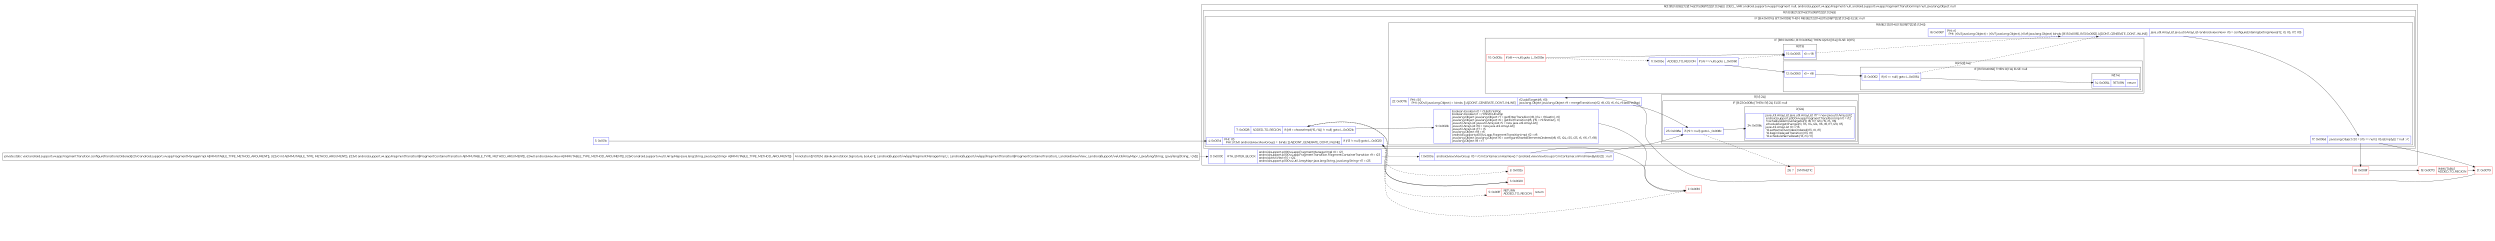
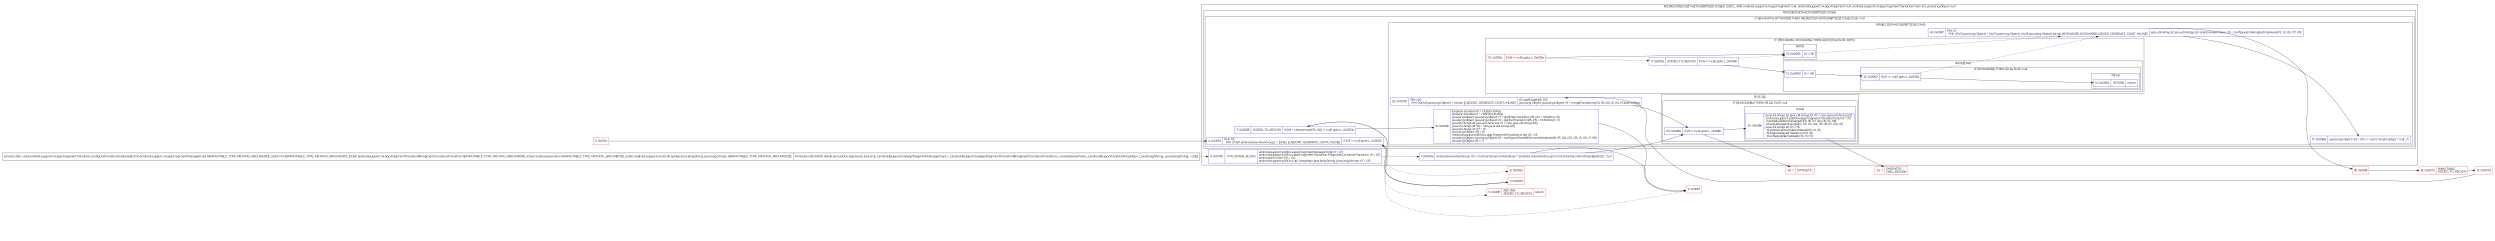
  digraph {
    fontname=Montserrat
    rankdir=LR
    node [color=blue fontname=Montserrat shape=record]
    edge [fontname=Montserrat]
    n1 [label="{14\:\ 0x0064|RETURN\l|return\l}"]
    n2 [label="{13\:\ 0x0062|if (r0 == null) goto L_0x0064\l}"]
    n3 [label="{12\:\ 0x0060|r0 = r18\l}"]
    n4 [label="{15\:\ 0x0065|r0 = r18\l}"]
    n5 [color=red label="{10\:\ 0x005c|if (r8 == null) goto L_0x005e\l}"]
    n6 [label="{11\:\ 0x005e|ADDED_TO_REGION\l|if (r6 == null) goto L_0x0060\l}"]
    n7 [label="{24\:\ 0x008c|java.util.ArrayList java.util.ArrayList r17 = new java.util.ArrayList()\landroid.support.p000v4.app.FragmentTransitionImpl r0 = r12\lr0.scheduleRemoveTargets(r9, r8, r17, r20, r15, r6, r16)\lscheduleTargetChange(r0, r13, r14, r24, r16, r8, r17, r20, r15)\ljava.util.ArrayList r0 = r16\lr12.setNameOverridesOrdered(r13, r0, r11)\lr12.beginDelayedTransition(r13, r9)\lr12.scheduleNameReset(r13, r0, r11)\l}"]
    n8 [label="{23\:\ 0x008a|if (r9 != null) goto L_0x008c\l}"]
    n9 [label="{9\:\ 0x002b|boolean boolean r0 = r9.lastInIsPop\lboolean boolean r1 = r9.firstOutIsPop\ljava.lang.Object java.lang.Object r7 = getEnterTransition(r8, (r14 = r9.lastIn), r0)\ljava.lang.Object java.lang.Object r6 = getExitTransition(r8, (r15 = r9.firstOut), r1)\ljava.util.ArrayList java.util.ArrayList r5 = new java.util.ArrayList()\ljava.util.ArrayList r16 = new java.util.ArrayList()\ljava.util.ArrayList r17 = r5\ljava.lang.Object r18 = r6\landroid.support.p000v4.app.FragmentTransitionImpl r12 = r8\ljava.lang.Object java.lang.Object r6 = configureSharedElementsOrdered(r8, r13, r24, r25, r23, r5, r16, r7, r18)\ljava.lang.Object r8 = r7\l}"]
    n10 [label="{16\:\ 0x0067|PHI: r0 \l  PHI: (r0v3 java.lang.Object) = (r0v7 java.lang.Object), (r0v8 java.lang.Object) binds: [B:15:0x0065, B:13:0x0062] A[DONT_GENERATE, DONT_INLINE]\l|java.util.ArrayList java.util.ArrayList\<android.view.View\> r15 = configureEnteringExitingViews(r12, r0, r15, r17, r10)\l}"]
    n11 [label="{17\:\ 0x006d|java.lang.Object r20 = (r15 == null \|\| r15.isEmpty()) ? null : r0\l}"]
    n12 [label="{22\:\ 0x007b|PHI: r20 \l  PHI: (r20v0 java.lang.Object) =  binds: [] A[DONT_GENERATE, DONT_INLINE]\l|r12.addTarget(r8, r10)\ljava.lang.Object java.lang.Object r9 = mergeTransitions(r12, r8, r20, r6, r14, r9.lastInIsPop)\l}"]
    n13 [label="{4\:\ 0x001d|PHI: r13 \l  PHI: (r13v0 android.view.ViewGroup) =  binds: [] A[DONT_GENERATE, DONT_INLINE]\l|if (r13 != null) goto L_0x0020\l}"]
    n14 [label="{7\:\ 0x0028|ADDED_TO_REGION\l|if ((r8 = chooseImpl(r15, r14)) != null) goto L_0x002b\l}"]
    n15 [label="{0\:\ 0x0000|MTH_ENTER_BLOCK\l|android.support.p000v4.app.FragmentManagerImpl r0 = r21\landroid.support.p000v4.app.FragmentTransition.FragmentContainerTransition r9 = r23\landroid.view.View r10 = r24\landroid.support.p000v4.util.ArrayMap\<java.lang.String, java.lang.String\> r11 = r25\l}"]
    n16 [label="{1\:\ 0x000e|android.view.ViewGroup r13 = r0.mContainer.onHasView() ? (android.view.ViewGroup) r0.mContainer.onFindViewById(r22) : null\l}"]
+   n17 [color=red label="{25\:\ ?|SYNTHETIC\lORIG_RETURN\l}"]
    n18 [color=red label="{26\:\ ?|SYNTHETIC\l}"]
    n19 [color=red label="{2\:\ 0x0010}"]
    n20 [color=red label="{18\:\ 0x006f}"]
    n21 [color=red label="{21\:\ 0x0079}"]
    n22 [color=red label="{5\:\ 0x001f|RETURN\lADDED_TO_REGION\l|return\l}"]
    n23 [color=red label="{6\:\ 0x0020}"]
    n24 [color=red label="{8\:\ 0x002a}"]
-   n25 [label="{3\:\ 0x001c}"]
+   n25 [color=red label="{3\:\ 0x001c}"]
    n26 [color=red label="{19\:\ 0x0073|IMMUTABLE\lADDED_TO_REGION\l}"]
    n27 [label="{private static void android.support.v4.app.FragmentTransition.configureTransitionsOrdered((r21v0 android.support.v4.app.FragmentManagerImpl A[IMMUTABLE_TYPE, METHOD_ARGUMENT]), (r22v0 int A[IMMUTABLE_TYPE, METHOD_ARGUMENT]), (r23v0 android.support.v4.app.FragmentTransition$FragmentContainerTransition A[IMMUTABLE_TYPE, METHOD_ARGUMENT]), (r24v0 android.view.View A[IMMUTABLE_TYPE, METHOD_ARGUMENT]), (r25v0 android.support.v4.util.ArrayMap\<java.lang.String, java.lang.String\> A[IMMUTABLE_TYPE, METHOD_ARGUMENT]))  | Annotation[SYSTEM, dalvik.annotation.Signature, \{value=[(, Landroid\/support\/v4\/app\/FragmentManagerImpl;, I, Landroid\/support\/v4\/app\/FragmentTransition$FragmentContainerTransition;, Landroid\/view\/View;, Landroid\/support\/v4\/util\/ArrayMap\<, Ljava\/lang\/String;, Ljava\/lang\/String;, \>;)V]\}]\l}" color=""]
    subgraph cluster_1 {
      label="R(3:0|1|(1:(6:9|(2:12|(1:14))(1:15)|16|17|22|(1:(1:24))))) | DECL_VAR: android.support.v4.app.Fragment null, android.support.v4.app.Fragment null, android.support.v4.app.FragmentTransitionImpl null, java.lang.Object null\l"
      n15
      n16
      subgraph cluster_2 {
        label="R(1:(6:9|(2:12|(1:14))(1:15)|16|17|22|(1:(1:24))))"
        subgraph cluster_3 {
          label="IF [B:4:0x001d, B:7:0x0028] THEN: R(6:9|(2:12|(1:14))(1:15)|16|17|22|(1:(1:24))) ELSE: null"
          n13
          n14
          subgraph cluster_4 {
            label="R(6:9|(2:12|(1:14))(1:15)|16|17|22|(1:(1:24)))"
            n9
            n10
            n11
            n12
            subgraph cluster_5 {
              label="IF [B:10:0x005c, B:11:0x005e] THEN: R(2:12|(1:14)) ELSE: R(1:15)"
              n5
              n6
              subgraph cluster_6 {
                label="R(2:12|(1:14))"
                n3
                subgraph cluster_7 {
                  label="IF [B:13:0x0062] THEN: R(1:14) ELSE: null"
                  n2
                  subgraph cluster_8 {
                    label="R(1:14)"
                    n1
                  }
                }
              }
              subgraph cluster_9 {
                label="R(1:19)"
                n4
              }
            }
            subgraph cluster_10 {
              label="R(1:(1:24))"
              subgraph cluster_11 {
                label="IF [B:23:0x008a] THEN: R(1:24) ELSE: null"
                n8
                subgraph cluster_12 {
                  label="R(1:24)"
                  n7
                }
              }
            }
          }
        }
      }
    }
    n2 -> n1
    n2 -> n10 [style=dashed]
    n3 -> n2
    n4 -> n10 [style=dashed]
    n5 -> n4 [style=solid]
    n5 -> n6 [style=dashed]
    n6 -> n3
    n6 -> n4 [style=dashed]
+   n7 -> n17
    n8 -> n7
-   n8 -> n18 [style=dashed]
+   n8 -> n18 [style=solid]
    n9 -> n19
    n10 -> n11
-   n11 -> n20
-   n11 -> n21
+   n10 -> n20
    n12 -> n8
    n13 -> n22 [style=dashed]
    n13 -> n23
    n14 -> n9
    n14 -> n24 [style=dashed]
    n15 -> n16
    n16 -> n8
    n16 -> n19
    n19 -> n13 [style=dashed]
    n20 -> n26
    n21 -> n12
    n23 -> n14
    n25 -> n13
    n26 -> n21
    n27 -> n15
  }
